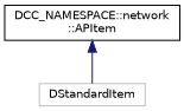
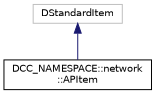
  digraph {
    rankdir=TB
    node [fillcolor=white fontname=Helvetica fontsize=10 shape=record style=filled]
    n1 [color=grey75 height=0.2 label=DStandardItem width=0.4]
    n2 [color=black height=0.2 label="DCC_NAMESPACE::network\l::APItem" width=0.4]
-   n2 -> n1 [color=midnightblue dir=back fontname=Helvetica fontsize=10 labelfontname=Helvetica labelfontsize=10 style=solid]
+   n1 -> n2 [color=midnightblue dir=back fontname=Helvetica fontsize=10 labelfontname=Helvetica labelfontsize=10 style=solid]
  }
